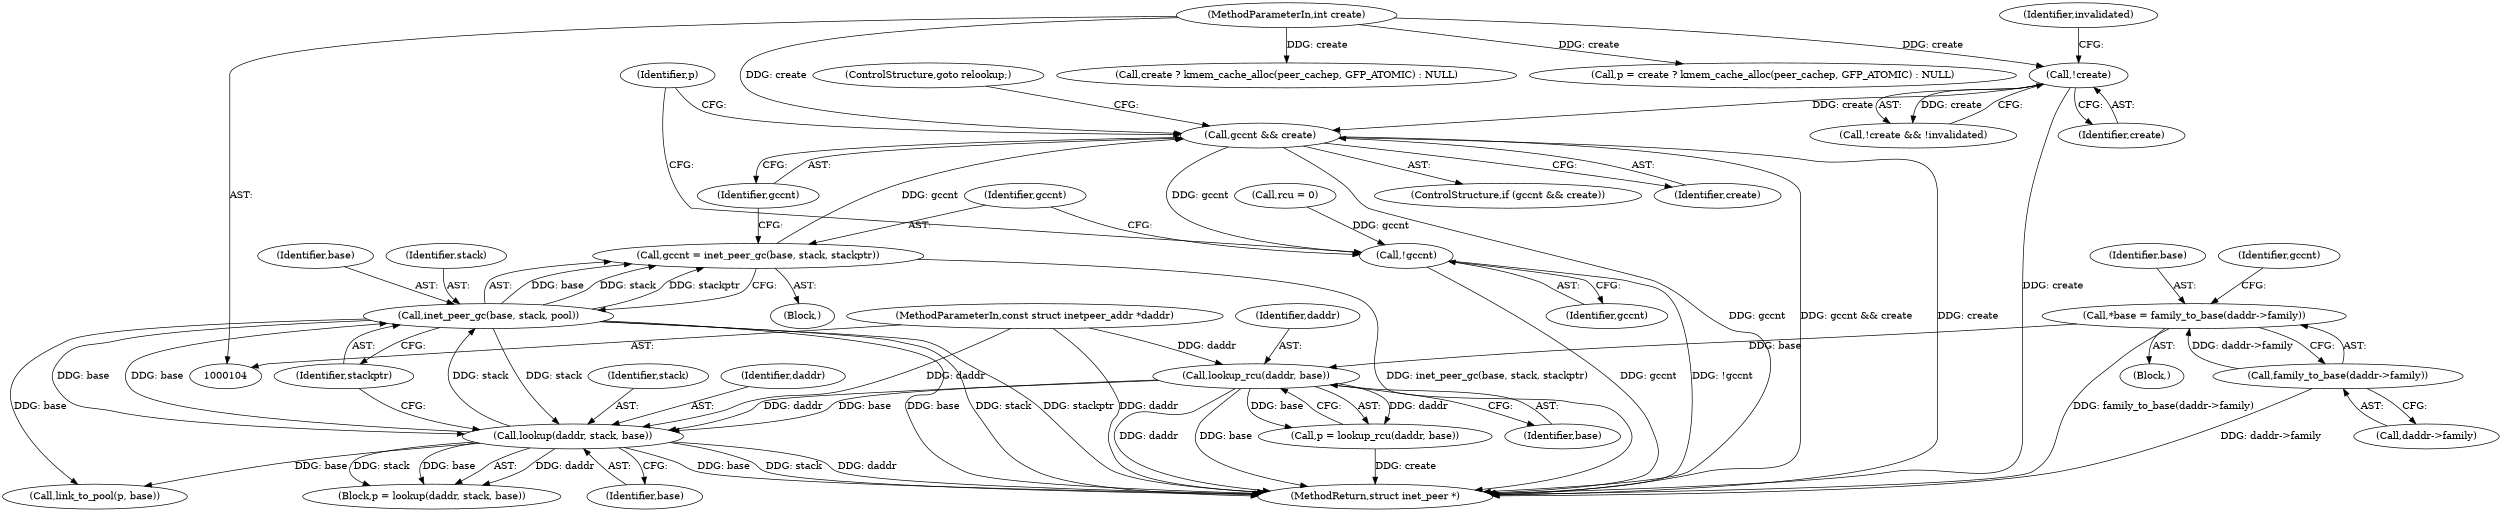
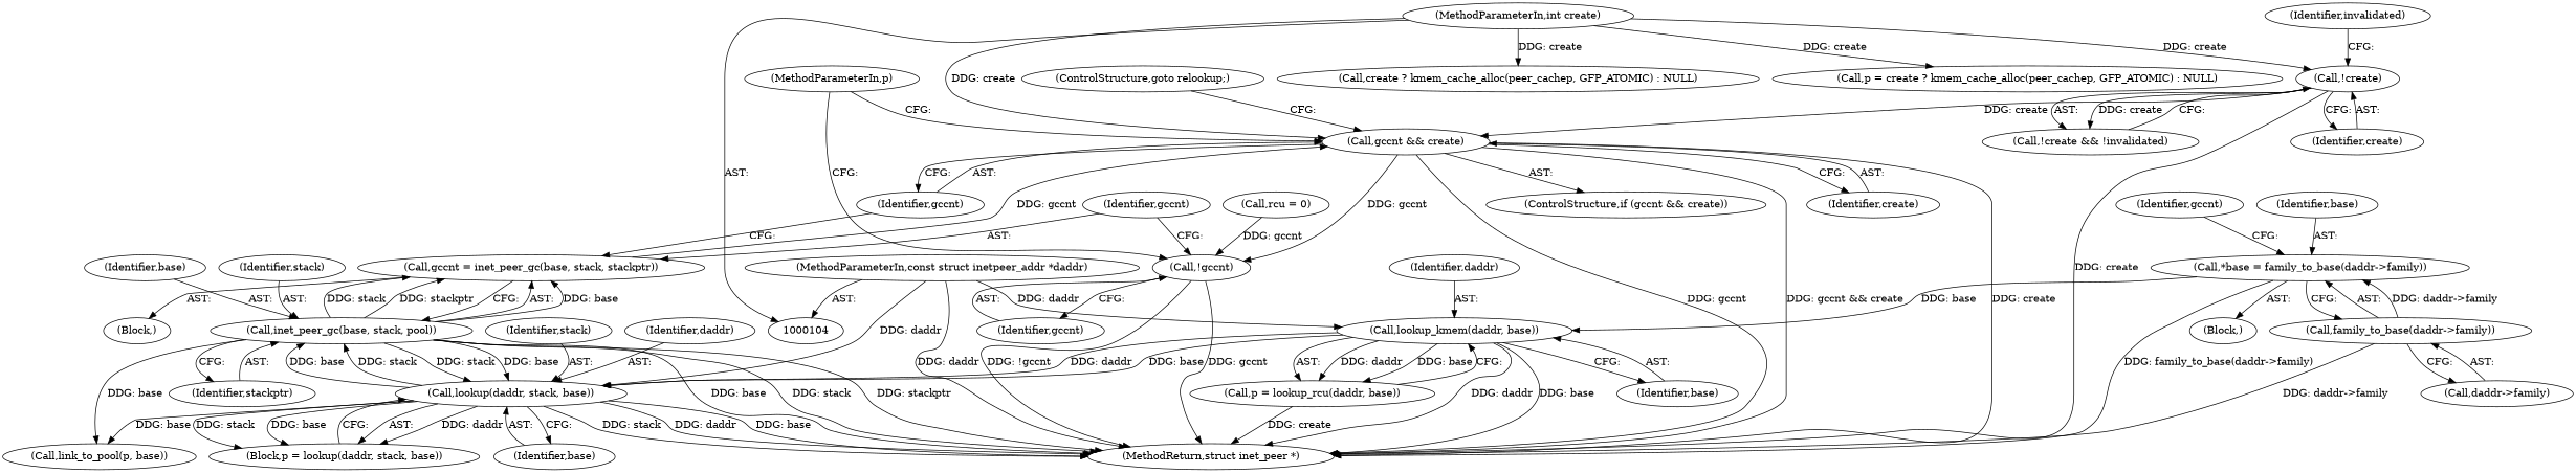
  digraph {
    n1 [label="(Call,gccnt && create)"]
    n2 [label="(Call,!gccnt)"]
    n3 [label="(ControlStructure,if (gccnt && create))"]
    n4 [label="(Identifier,gccnt)"]
    n5 [label="(Identifier,create)"]
    n6 [label="(MethodReturn,struct inet_peer *)"]
    n7 [label="(Identifier,gccnt)"]
    n8 [label="(Call,gccnt = inet_peer_gc(base, stack, stackptr))"]
    n9 [label="(Call,inet_peer_gc(base, stack, pool))"]
    n10 [label="(Block,)"]
    n11 [label="(Call,lookup(daddr, stack, base))"]
    n12 [label="(Identifier,stackptr)"]
    n13 [label="(Call,link_to_pool(p, base))"]
    n14 [label="(Identifier,base)"]
    n15 [label="(Block,p = lookup(daddr, stack, base))"]
-   n16 [label="(Call,lookup_rcu(daddr, base))"]
+   n16 [label="(Call,lookup_kmem(daddr, base))"]
    n17 [label="(Call,p = lookup_rcu(daddr, base))"]
    n18 [label="(Identifier,base)"]
    n19 [label="(MethodParameterIn,const struct inetpeer_addr *daddr)"]
    1000104
    n21 [label="(Call,*base = family_to_base(daddr->family))"]
    n22 [label="(Call,family_to_base(daddr->family))"]
    n23 [label="(Block,)"]
    n24 [label="(Call,daddr->family)"]
    n25 [label="(Call,!create)"]
    n26 [label="(Identifier,create)"]
    n27 [label="(Call,!create && !invalidated)"]
    n28 [label="(MethodParameterIn,int create)"]
    n29 [label="(Call,create ? kmem_cache_alloc(peer_cachep, GFP_ATOMIC) : NULL)"]
    n30 [label="(Call,p = create ? kmem_cache_alloc(peer_cachep, GFP_ATOMIC) : NULL)"]
    n31 [label="(Identifier,daddr)"]
    n32 [label="(ControlStructure,goto relookup;)"]
    n33 [label="(Identifier,invalidated)"]
    n34 [label="(Identifier,gccnt)"]
    n35 [label="(Identifier,base)"]
-   n36 [label="(Identifier,p)"]
+   n36 [label="(MethodParameterIn,p)"]
    n37 [label="(Identifier,gccnt)"]
    n38 [label="(Identifier,stack)"]
    n39 [label="(Identifier,daddr)"]
    n40 [label="(Call,rcu = 0)"]
    n41 [label="(Identifier,stack)"]
    n42 [label="(Identifier,base)"]
    n1 -> n2 [label="DDG: gccnt"]
    n1 -> n3 [label="AST: "]
    n1 -> n4 [label="CFG: "]
    n1 -> n5 [label="CFG: "]
    n1 -> n6 [label="DDG: create"]
    n1 -> n6 [label="DDG: gccnt"]
    n1 -> n6 [label="DDG: gccnt && create"]
    n2 -> n6 [label="DDG: !gccnt"]
    n2 -> n6 [label="DDG: gccnt"]
    n2 -> n7 [label="CFG: "]
    n4 -> n1 [label="AST: "]
    n4 -> n8 [label="CFG: "]
    n5 -> n1 [label="AST: "]
    n7 -> n2 [label="AST: "]
    n8 -> n1 [label="DDG: gccnt"]
-   n8 -> n6 [label="DDG: inet_peer_gc(base, stack, stackptr)"]
    n8 -> n9 [label="CFG: "]
    n8 -> n10 [label="AST: "]
    n9 -> n6 [label="DDG: base"]
    n9 -> n6 [label="DDG: stack"]
    n9 -> n6 [label="DDG: stackptr"]
    n9 -> n8 [label="AST: "]
    n9 -> n8 [label="DDG: base"]
    n9 -> n8 [label="DDG: stack"]
    n9 -> n8 [label="DDG: stackptr"]
    n9 -> n11 [label="DDG: stack"]
    n9 -> n11 [label="DDG: base"]
    n9 -> n12 [label="CFG: "]
    n9 -> n13 [label="DDG: base"]
    n11 -> n6 [label="DDG: base"]
    n11 -> n6 [label="DDG: stack"]
    n11 -> n6 [label="DDG: daddr"]
    n11 -> n9 [label="DDG: base"]
    n11 -> n9 [label="DDG: stack"]
    n11 -> n13 [label="DDG: base"]
    n11 -> n14 [label="CFG: "]
    n11 -> n15 [label="AST: "]
    n11 -> n15 [label="DDG: daddr"]
    n11 -> n15 [label="DDG: stack"]
    n11 -> n15 [label="DDG: base"]
    n12 -> n9 [label="AST: "]
    n14 -> n11 [label="AST: "]
-   n12 -> n11 [label="CFG: "]
+   n15 -> n11 [label="CFG: "]
    n16 -> n6 [label="DDG: daddr"]
    n16 -> n6 [label="DDG: base"]
    n16 -> n11 [label="DDG: daddr"]
    n16 -> n11 [label="DDG: base"]
    n16 -> n17 [label="AST: "]
    n16 -> n17 [label="DDG: daddr"]
    n16 -> n17 [label="DDG: base"]
    n16 -> n18 [label="CFG: "]
    n17 -> n6 [label="DDG: create"]
    n17 -> n16 [label="CFG: "]
    n18 -> n16 [label="AST: "]
    n19 -> n6 [label="DDG: daddr"]
    n19 -> n11 [label="DDG: daddr"]
    n19 -> n16 [label="DDG: daddr"]
    n19 -> 1000104 [label="AST: "]
    n21 -> n6 [label="DDG: family_to_base(daddr->family)"]
    n21 -> n16 [label="DDG: base"]
    n21 -> n22 [label="CFG: "]
    n21 -> n23 [label="AST: "]
    n22 -> n6 [label="DDG: daddr->family"]
    n22 -> n21 [label="AST: "]
    n22 -> n21 [label="DDG: daddr->family"]
    n22 -> n24 [label="CFG: "]
    n24 -> n22 [label="AST: "]
    n25 -> n1 [label="DDG: create"]
    n25 -> n6 [label="DDG: create"]
    n25 -> n26 [label="CFG: "]
    n25 -> n27 [label="AST: "]
    n25 -> n27 [label="DDG: create"]
    n26 -> n25 [label="AST: "]
    n27 -> n25 [label="CFG: "]
    n28 -> n1 [label="DDG: create"]
    n28 -> 1000104 [label="AST: "]
    n28 -> n25 [label="DDG: create"]
    n28 -> n29 [label="DDG: create"]
    n28 -> n30 [label="DDG: create"]
    n31 -> n16 [label="AST: "]
    n32 -> n1 [label="CFG: "]
    n33 -> n25 [label="CFG: "]
    n34 -> n21 [label="CFG: "]
    n35 -> n9 [label="AST: "]
    n36 -> n1 [label="CFG: "]
    n36 -> n2 [label="CFG: "]
    n37 -> n2 [label="CFG: "]
    n37 -> n8 [label="AST: "]
    n38 -> n11 [label="AST: "]
    n39 -> n11 [label="AST: "]
    n40 -> n2 [label="DDG: gccnt"]
    n41 -> n9 [label="AST: "]
    n42 -> n21 [label="AST: "]
  }
